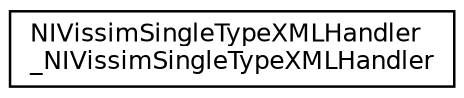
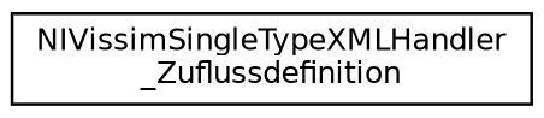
  digraph {
    rankdir=LR
-   n1 [color=black fillcolor=white fontname=Helvetica fontsize=10 height=0.2 label="NIVissimSingleTypeXMLHandler\l_NIVissimSingleTypeXMLHandler" shape=record style=filled width=0.4]
+   n1 [color=black fillcolor=white fontname=Helvetica fontsize=10 height=0.2 label="NIVissimSingleTypeXMLHandler\l_Zuflussdefinition" shape=record style=filled width=0.4]
  }
